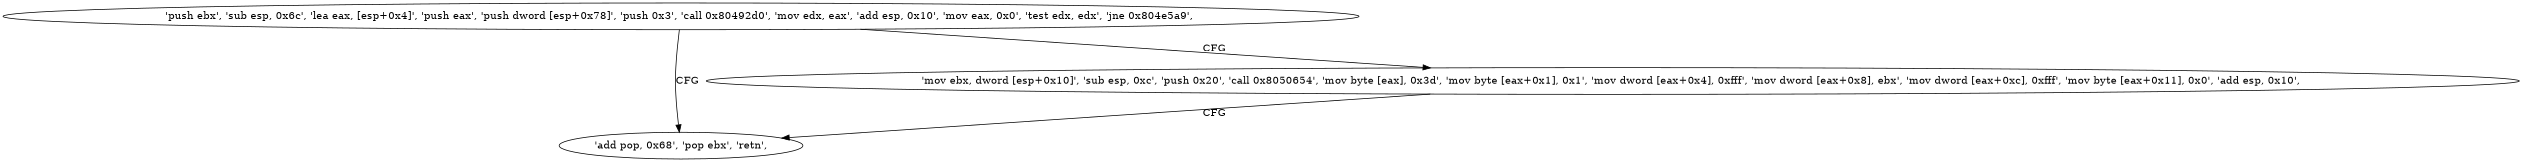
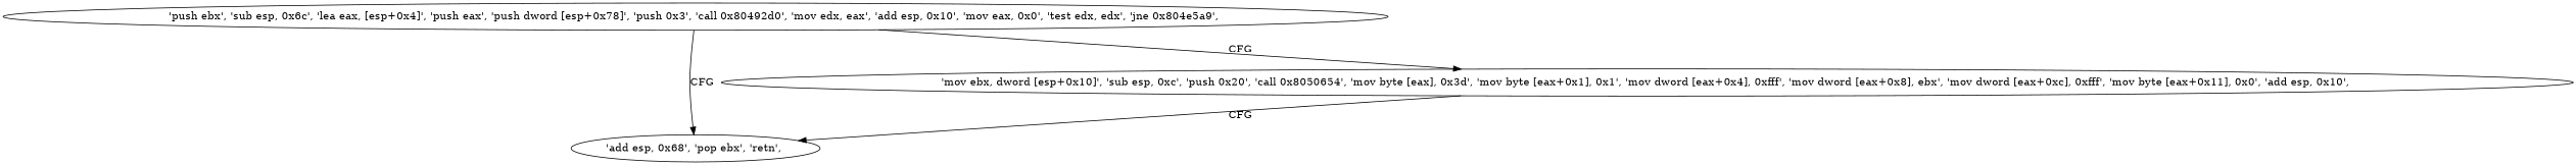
  digraph {
    n1 [label="'push ebx', 'sub esp, 0x6c', 'lea eax, [esp+0x4]', 'push eax', 'push dword [esp+0x78]', 'push 0x3', 'call 0x80492d0', 'mov edx, eax', 'add esp, 0x10', 'mov eax, 0x0', 'test edx, edx', 'jne 0x804e5a9', "]
-   n2 [label="'add pop, 0x68', 'pop ebx', 'retn',"]
+   n2 [label="'add esp, 0x68', 'pop ebx', 'retn', "]
    n3 [label="'mov ebx, dword [esp+0x10]', 'sub esp, 0xc', 'push 0x20', 'call 0x8050654', 'mov byte [eax], 0x3d', 'mov byte [eax+0x1], 0x1', 'mov dword [eax+0x4], 0xfff', 'mov dword [eax+0x8], ebx', 'mov dword [eax+0xc], 0xfff', 'mov byte [eax+0x11], 0x0', 'add esp, 0x10', "]
    n1 -> n2 [label=CFG]
    n1 -> n3 [label=CFG]
    n3 -> n2 [label=CFG]
  }
